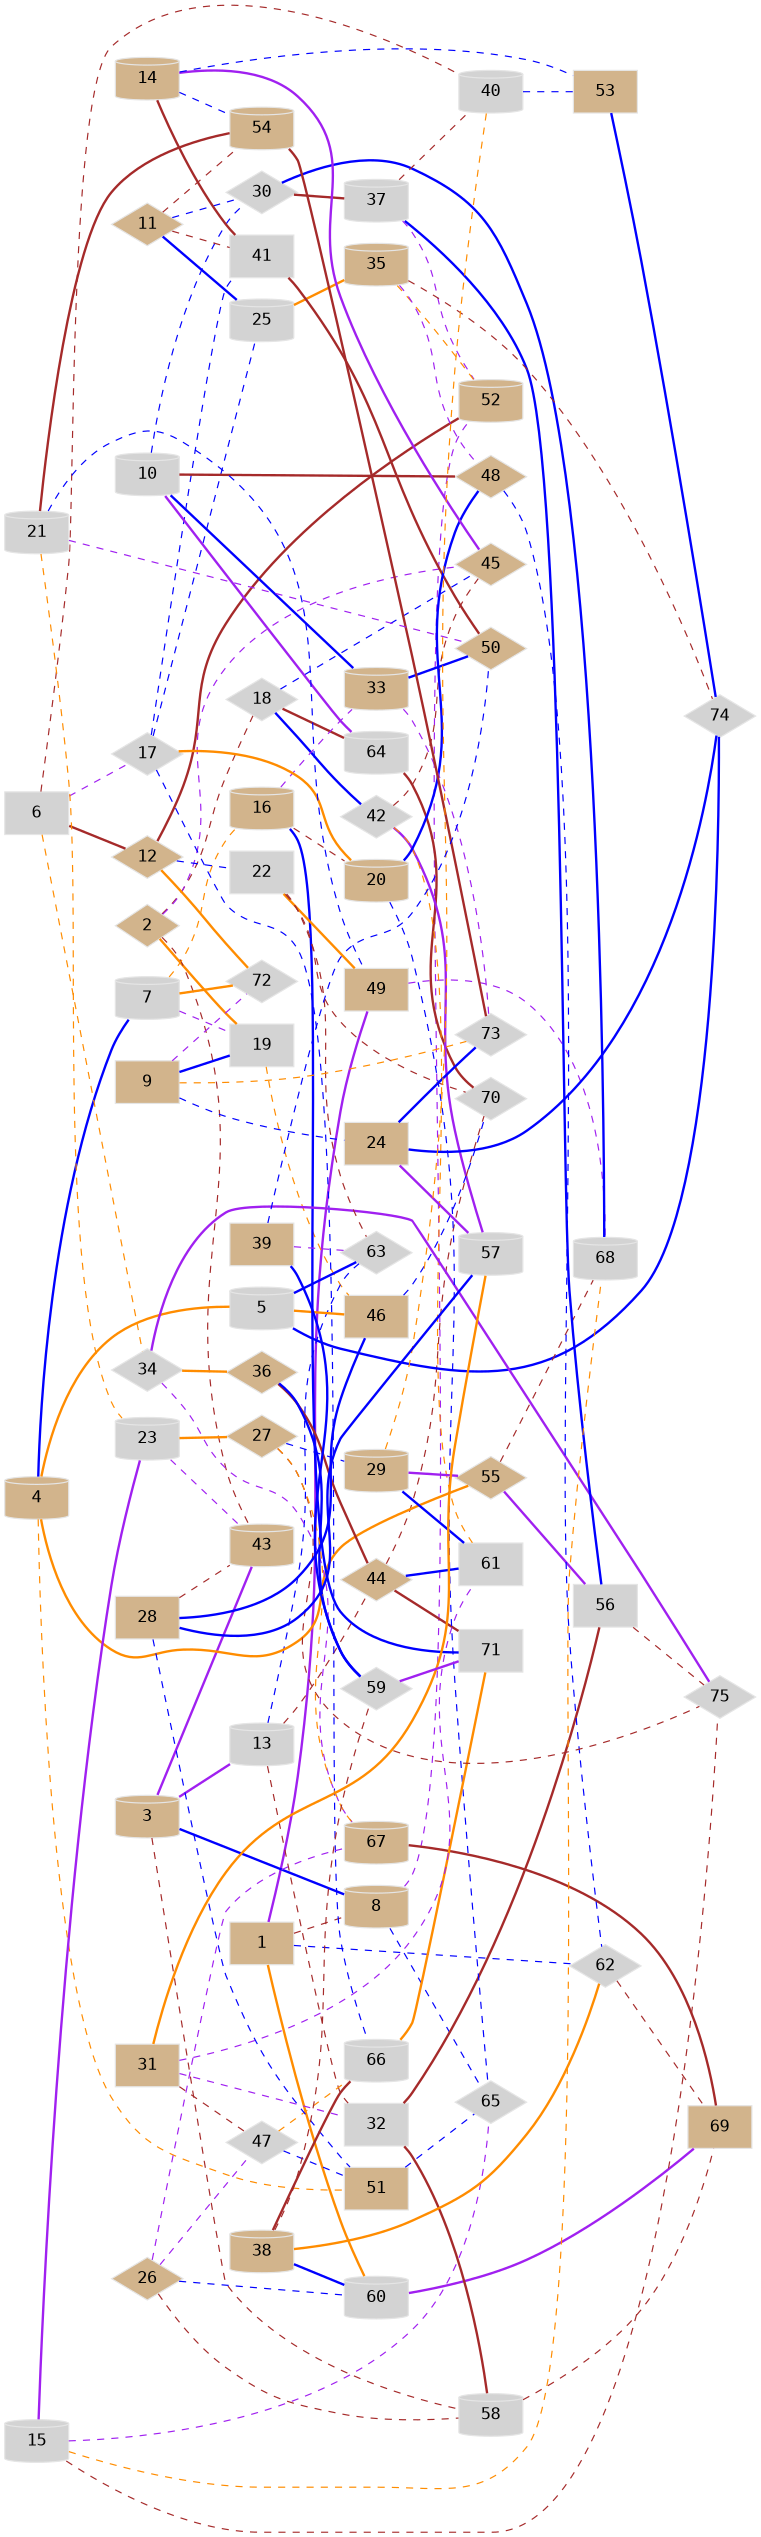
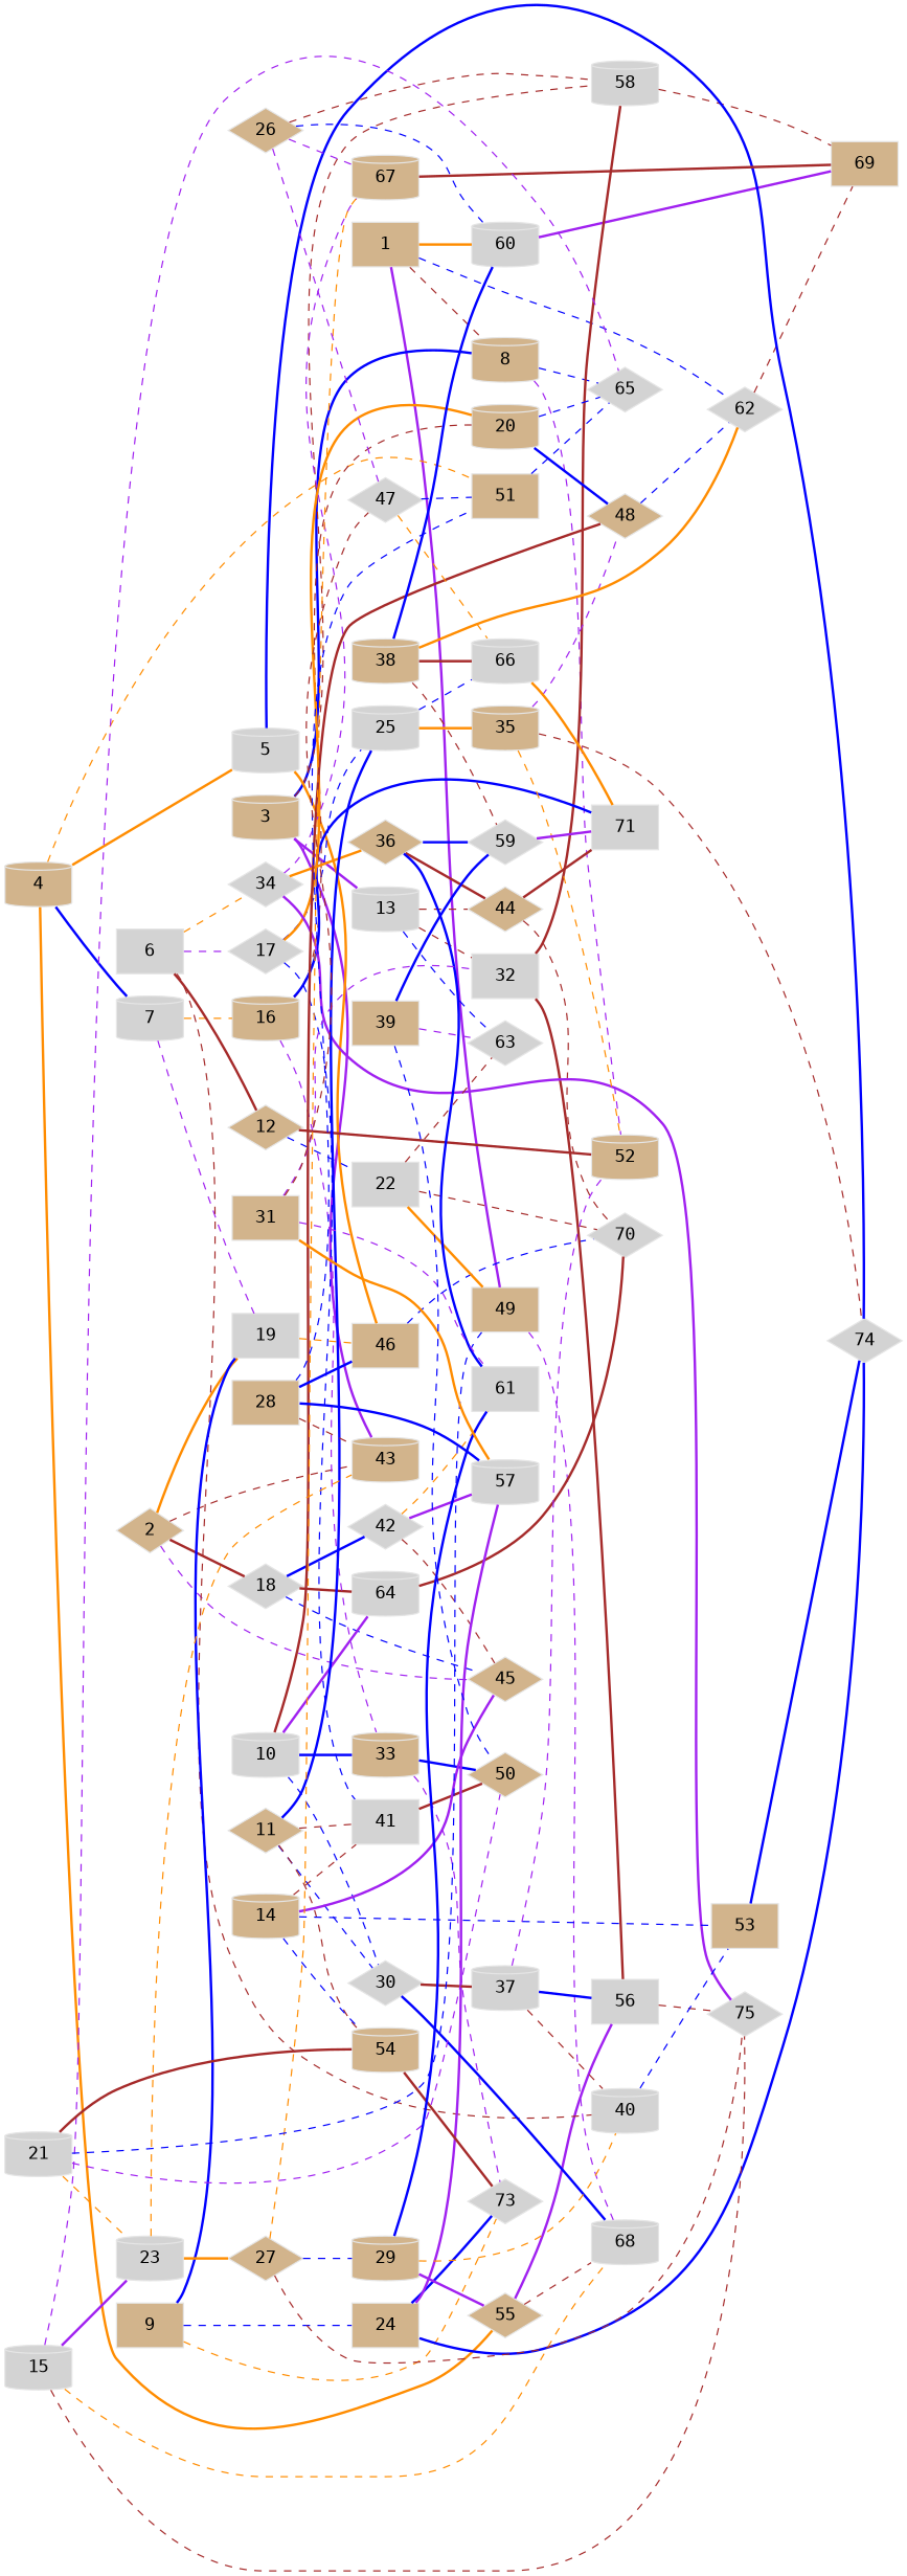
  graph {
    fontname="DejaVu Sans Mono"
    rankdir=LR
    node [color=gray90 fillcolor=lightgrey fontname="DejaVu Sans Mono" shape=cylinder style=filled]
    edge [color=blue fontname="DejaVu Sans Mono" style=dashed]
    1 [fillcolor=tan shape=box]
    8 [fillcolor=tan]
    49 [fillcolor=tan shape=box]
    60
    62 [shape=diamond]
    52 [fillcolor=tan]
    65 [shape=diamond]
    68
    69 [fillcolor=tan shape=box]
    2 [fillcolor=tan shape=diamond]
    18 [shape=diamond]
    19 [shape=box]
    43 [fillcolor=tan]
    45 [fillcolor=tan shape=diamond]
    64
    42 [shape=diamond]
    46 [fillcolor=tan shape=box]
    3 [fillcolor=tan]
    13
    58
    63 [shape=diamond]
    32 [shape=box]
    44 [fillcolor=tan shape=diamond]
    4 [fillcolor=tan]
    5
    7
    51 [fillcolor=tan shape=box]
    55 [fillcolor=tan shape=diamond]
    74 [shape=diamond]
    16 [fillcolor=tan]
-   72 [shape=diamond]
    56 [shape=box]
    70 [shape=diamond]
    6 [shape=box]
    12 [fillcolor=tan shape=diamond]
    17 [shape=diamond]
    34 [shape=diamond]
    40
    22 [shape=box]
    25
    41 [shape=box]
    20 [fillcolor=tan]
    75 [shape=diamond]
    67 [fillcolor=tan]
    36 [fillcolor=tan shape=diamond]
    53 [fillcolor=tan shape=box]
    33 [fillcolor=tan]
    71 [shape=box]
    9 [fillcolor=tan shape=box]
    24 [fillcolor=tan shape=box]
    73 [shape=diamond]
    57
    30 [shape=diamond]
    10
    48 [fillcolor=tan shape=diamond]
    37
    50 [fillcolor=tan shape=diamond]
    11 [fillcolor=tan shape=diamond]
    54 [fillcolor=tan]
    35 [fillcolor=tan]
    66
    14 [fillcolor=tan]
    15
    23
    27 [fillcolor=tan shape=diamond]
    61 [shape=box]
    21
    29 [fillcolor=tan]
    26 [fillcolor=tan shape=diamond]
    47 [shape=diamond]
    28 [fillcolor=tan shape=box]
    31 [fillcolor=tan shape=box]
    59 [shape=diamond]
    38 [fillcolor=tan]
    39 [fillcolor=tan shape=box]
    1 -- 8 [color=brown]
    1 -- 49 [color=purple style=bold]
    1 -- 60 [color=darkorange style=bold]
    1 -- 62
    8 -- 52 [color=purple]
    8 -- 65
    49 -- 68 [color=purple]
    60 -- 69 [color=purple style=bold]
    62 -- 69 [color=brown]
-   2 -- 18 [color=brown]
+   2 -- 18 [color=brown style=bold]
    2 -- 19 [color=darkorange style=bold]
    2 -- 43 [color=brown]
    2 -- 45 [color=purple]
    18 -- 45
    18 -- 64 [color=brown style=bold]
    18 -- 42 [style=bold]
    19 -- 46 [color=darkorange]
    64 -- 70 [color=brown style=bold]
    42 -- 45 [color=brown]
    42 -- 57 [color=purple style=bold]
    42 -- 61 [color=darkorange]
    46 -- 70
    3 -- 8 [style=bold]
    3 -- 43 [color=purple style=bold]
    3 -- 13 [color=purple style=bold]
    3 -- 58 [color=brown]
    13 -- 63
    13 -- 32 [color=brown]
    13 -- 44 [color=brown]
    58 -- 69 [color=brown]
    32 -- 58 [color=brown style=bold]
    32 -- 56 [color=brown style=bold]
    44 -- 70 [color=brown]
    44 -- 71 [color=brown style=bold]
    4 -- 5 [color=darkorange style=bold]
    4 -- 7 [style=bold]
    4 -- 51 [color=darkorange]
    4 -- 55 [color=darkorange style=bold]
    5 -- 46 [color=darkorange style=bold]
-   5 -- 63 [style=bold]
    5 -- 74 [style=bold]
    7 -- 19 [color=purple]
    7 -- 16 [color=darkorange]
-   7 -- 72 [color=darkorange style=bold]
    51 -- 65
    55 -- 68 [color=brown]
    55 -- 56 [color=purple style=bold]
    16 -- 20 [color=brown]
    16 -- 33 [color=purple]
    16 -- 71 [style=bold]
    56 -- 75 [color=brown]
    6 -- 12 [color=brown style=bold]
    6 -- 17 [color=purple]
    6 -- 34 [color=darkorange]
    6 -- 40 [color=brown]
    12 -- 52 [color=brown style=bold]
-   12 -- 72 [color=darkorange style=bold]
    12 -- 22
    17 -- 25
    17 -- 41
    17 -- 20 [color=darkorange style=bold]
    34 -- 75 [color=purple style=bold]
    34 -- 67 [color=purple]
    34 -- 36 [color=darkorange style=bold]
    40 -- 53
    22 -- 49 [color=darkorange style=bold]
    22 -- 63 [color=brown]
    22 -- 70 [color=brown]
    25 -- 35 [color=darkorange style=bold]
-   17 -- 66
+   25 -- 66
    41 -- 50 [color=brown style=bold]
    20 -- 65
    20 -- 48 [style=bold]
    67 -- 69 [color=brown style=bold]
    36 -- 44 [color=brown style=bold]
-   44 -- 61 [style=bold]
+   36 -- 61 [style=bold]
    36 -- 59 [style=bold]
    53 -- 74 [style=bold]
    33 -- 73 [color=purple]
    33 -- 50 [style=bold]
    9 -- 19 [style=bold]
-   9 -- 72 [color=purple]
    9 -- 24
    9 -- 73 [color=darkorange]
    24 -- 74 [style=bold]
    24 -- 73 [style=bold]
    24 -- 57 [color=purple style=bold]
    30 -- 68 [style=bold]
    30 -- 37 [color=brown style=bold]
    10 -- 64 [color=purple style=bold]
    10 -- 33 [style=bold]
    10 -- 30
    10 -- 48 [color=brown style=bold]
    48 -- 62
    37 -- 52 [color=purple]
    37 -- 56 [style=bold]
    37 -- 40 [color=brown]
    11 -- 25 [style=bold]
    11 -- 41 [color=brown]
    11 -- 30
    11 -- 54 [color=brown]
    54 -- 73 [color=brown style=bold]
    35 -- 52 [color=darkorange]
    35 -- 74 [color=brown]
    35 -- 48 [color=purple]
    66 -- 71 [color=darkorange style=bold]
    14 -- 45 [color=purple style=bold]
-   14 -- 41 [color=brown style=bold]
+   14 -- 41 [color=brown]
    14 -- 53
    14 -- 54
    15 -- 65 [color=purple]
    15 -- 68 [color=darkorange]
    15 -- 75 [color=brown]
    15 -- 23 [color=purple style=bold]
-   23 -- 43 [color=purple]
+   23 -- 43 [color=darkorange]
    23 -- 27 [color=darkorange style=bold]
    27 -- 75 [color=brown]
    27 -- 67 [color=darkorange]
    27 -- 29
    21 -- 49
    21 -- 50 [color=purple]
    21 -- 54 [color=brown style=bold]
    21 -- 23 [color=darkorange]
    29 -- 55 [color=purple style=bold]
    29 -- 40 [color=darkorange]
    29 -- 61 [style=bold]
    26 -- 60
    26 -- 58 [color=brown]
    26 -- 67 [color=purple]
    26 -- 47 [color=purple]
    47 -- 51
    47 -- 66 [color=darkorange]
    28 -- 43 [color=brown]
    28 -- 46 [style=bold]
    28 -- 51
    28 -- 57 [style=bold]
    31 -- 32 [color=purple]
    31 -- 57 [color=darkorange style=bold]
    31 -- 61 [color=purple]
    31 -- 47 [color=brown]
    59 -- 71 [color=purple style=bold]
    38 -- 60 [style=bold]
    38 -- 62 [color=darkorange style=bold]
    38 -- 66 [color=brown style=bold]
    38 -- 59 [color=brown]
    39 -- 63 [color=purple]
    39 -- 50
    39 -- 59 [style=bold]
  }
